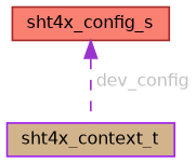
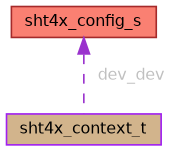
  digraph {
    node [fontname=Helvetica fontsize=10 shape=box style=filled]
    n1 [color=purple fillcolor=tan fontcolor=black height=0.2 label=sht4x_context_t width=0.4]
    n2 [color=brown fillcolor=salmon height=0.2 label=sht4x_config_s width=0.4]
-   n2 -> n1 [color=darkorchid3 dir=back fontcolor=grey fontname=Helvetica fontsize=10 label=" dev_config" labelfontname=Helvetica labelfontsize=10 style=dashed]
+   n2 -> n1 [color=darkorchid3 dir=back fontcolor=grey fontname=Helvetica fontsize=10 label=" dev_dev" labelfontname=Helvetica labelfontsize=10 style=dashed]
  }
